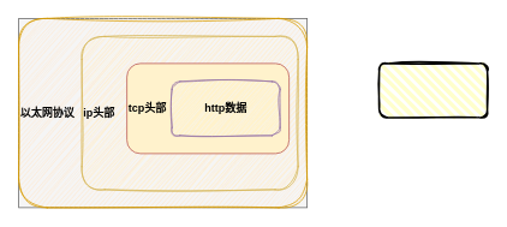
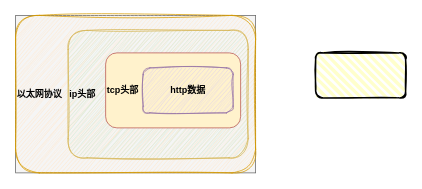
  <mxCell id="0" />
  <mxCell id="1" parent="0" />
  <mxCell id="2" value="" style="rounded=1;whiteSpace=wrap;html=1;strokeWidth=2;fillWeight=4;hachureGap=8;hachureAngle=45;fillColor=#FFFFCC;sketch=1;gradientColor=none;glass=0;" vertex="1" parent="1"><mxGeometry x="420" y="70" width="120" height="60" as="geometry" /></mxCell>
  <mxCell id="3" value="" style="group;fontStyle=1;fillColor=#f5f5f5;fontColor=#333333;strokeColor=#666666;" vertex="1" connectable="0" parent="1"><mxGeometry x="20" y="20" width="320" height="210" as="geometry" /></mxCell>
  <mxCell id="4" value="以太网协议" style="rounded=1;whiteSpace=wrap;html=1;align=left;fontStyle=1;fillColor=#ffe6cc;strokeColor=#d79b00;gradientColor=none;glass=0;shadow=0;sketch=1;curveFitting=1;jiggle=2;" vertex="1" parent="3"><mxGeometry width="320" height="210" as="geometry" /></mxCell>
- <mxCell id="5" value="ip头部" style="rounded=1;whiteSpace=wrap;html=1;align=left;fontStyle=1;fillColor=#fff2cc;strokeColor=#d6b656;sketch=1;curveFitting=1;jiggle=2;" vertex="1" parent="3"><mxGeometry x="70" y="20" width="240" height="170" as="geometry" /></mxCell>
+ <mxCell id="5" value="ip头部" style="rounded=1;whiteSpace=wrap;html=1;align=left;fontStyle=1;fillColor=#d5e8d4;strokeColor=#d6b656;sketch=1;curveFitting=1;jiggle=2;" vertex="1" parent="3"><mxGeometry x="70" y="20" width="240" height="170" as="geometry" /></mxCell>
  <mxCell id="6" value="tcp头部" style="rounded=1;whiteSpace=wrap;html=1;align=left;fontStyle=1;fillColor=#fff2cc;strokeColor=#b85450;" vertex="1" parent="3"><mxGeometry x="120" y="50" width="180" height="100" as="geometry" /></mxCell>
- <mxCell id="7" value="http数据" style="rounded=1;whiteSpace=wrap;html=1;fontStyle=1;fillColor=#f5f5f5;strokeColor=#9673a6;sketch=1;curveFitting=1;jiggle=2;" vertex="1" parent="3"><mxGeometry x="170" y="70" width="120" height="60" as="geometry" /></mxCell>
+ <mxCell id="7" value="http数据" style="rounded=1;whiteSpace=wrap;html=1;fontStyle=1;fillColor=#e1d5e7;strokeColor=#9673a6;sketch=1;curveFitting=1;jiggle=2;" vertex="1" parent="3"><mxGeometry x="170" y="70" width="120" height="60" as="geometry" /></mxCell>
